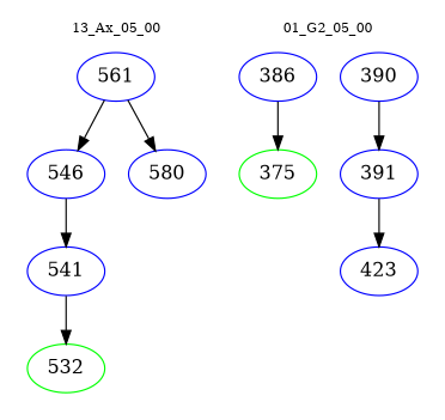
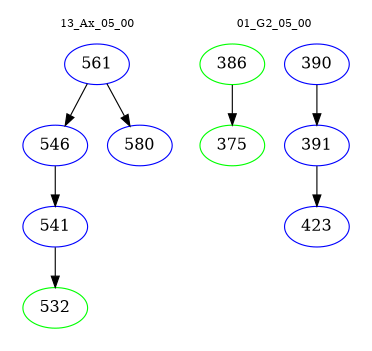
  digraph {
    node [color=blue]
    edge [color=black]
    n1 [label=546]
    n2 [label=541]
    n3 [label=561]
    n4 [color=green label=532]
    n5 [label=580]
    n6 [label=390]
-   n7 [label=386]
+   n7 [color=green label=386]
    n8 [label=391]
    n9 [color=green label=375]
    n10 [label=423]
    subgraph cluster_1 {
      color=white
      fontsize=10
      label="13_Ax_05_00"
      n1
      n2
      n3
      n4
      n5
    }
    subgraph cluster_2 {
      color=white
      fontsize=10
      label="01_G2_05_00"
      n6
      n7
      n8
      n9
      n10
    }
    n1 -> n2
    n2 -> n4
    n3 -> n1
    n3 -> n5
    n6 -> n8
    n7 -> n9
    n8 -> n10
  }
